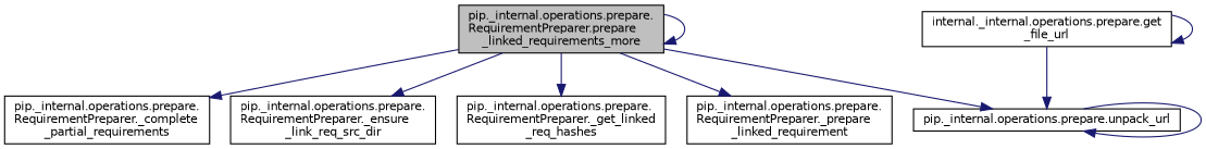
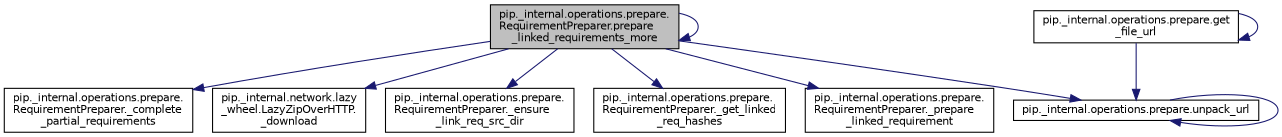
  digraph {
    rankdir=TB
    node [color=black fillcolor=white fontname=Helvetica fontsize=10 shape=record style=filled]
    edge [color=midnightblue fontname=Helvetica fontsize=10 labelfontname=Helvetica labelfontsize=10 style=solid]
    n1 [fillcolor=grey75 fontcolor=black height=0.2 label="pip._internal.operations.prepare.\lRequirementPreparer.prepare\l_linked_requirements_more" width=0.4]
    n2 [height=0.2 label="pip._internal.operations.prepare.\lRequirementPreparer._complete\l_partial_requirements" width=0.4]
+   n3 [height=0.2 label="pip._internal.network.lazy\l_wheel.LazyZipOverHTTP.\l_download" width=0.4]
    n4 [height=0.2 label="pip._internal.operations.prepare.\lRequirementPreparer._ensure\l_link_req_src_dir" width=0.4]
    n5 [height=0.2 label="pip._internal.operations.prepare.\lRequirementPreparer._get_linked\l_req_hashes" width=0.4]
    n6 [height=0.2 label="pip._internal.operations.prepare.\lRequirementPreparer._prepare\l_linked_requirement" width=0.4]
    n7 [height=0.2 label="pip._internal.operations.prepare.unpack_url" width=0.4]
-   n8 [height=0.2 label="internal._internal.operations.prepare.get\l_file_url" width=0.4]
+   n8 [height=0.2 label="pip._internal.operations.prepare.get\l_file_url" width=0.4]
    n1 -> n1
    n1 -> n2
+   n1 -> n3
    n1 -> n4
    n1 -> n5
    n1 -> n6
    n1 -> n7
    n7 -> n7
    n8 -> n7
    n8 -> n8
  }
